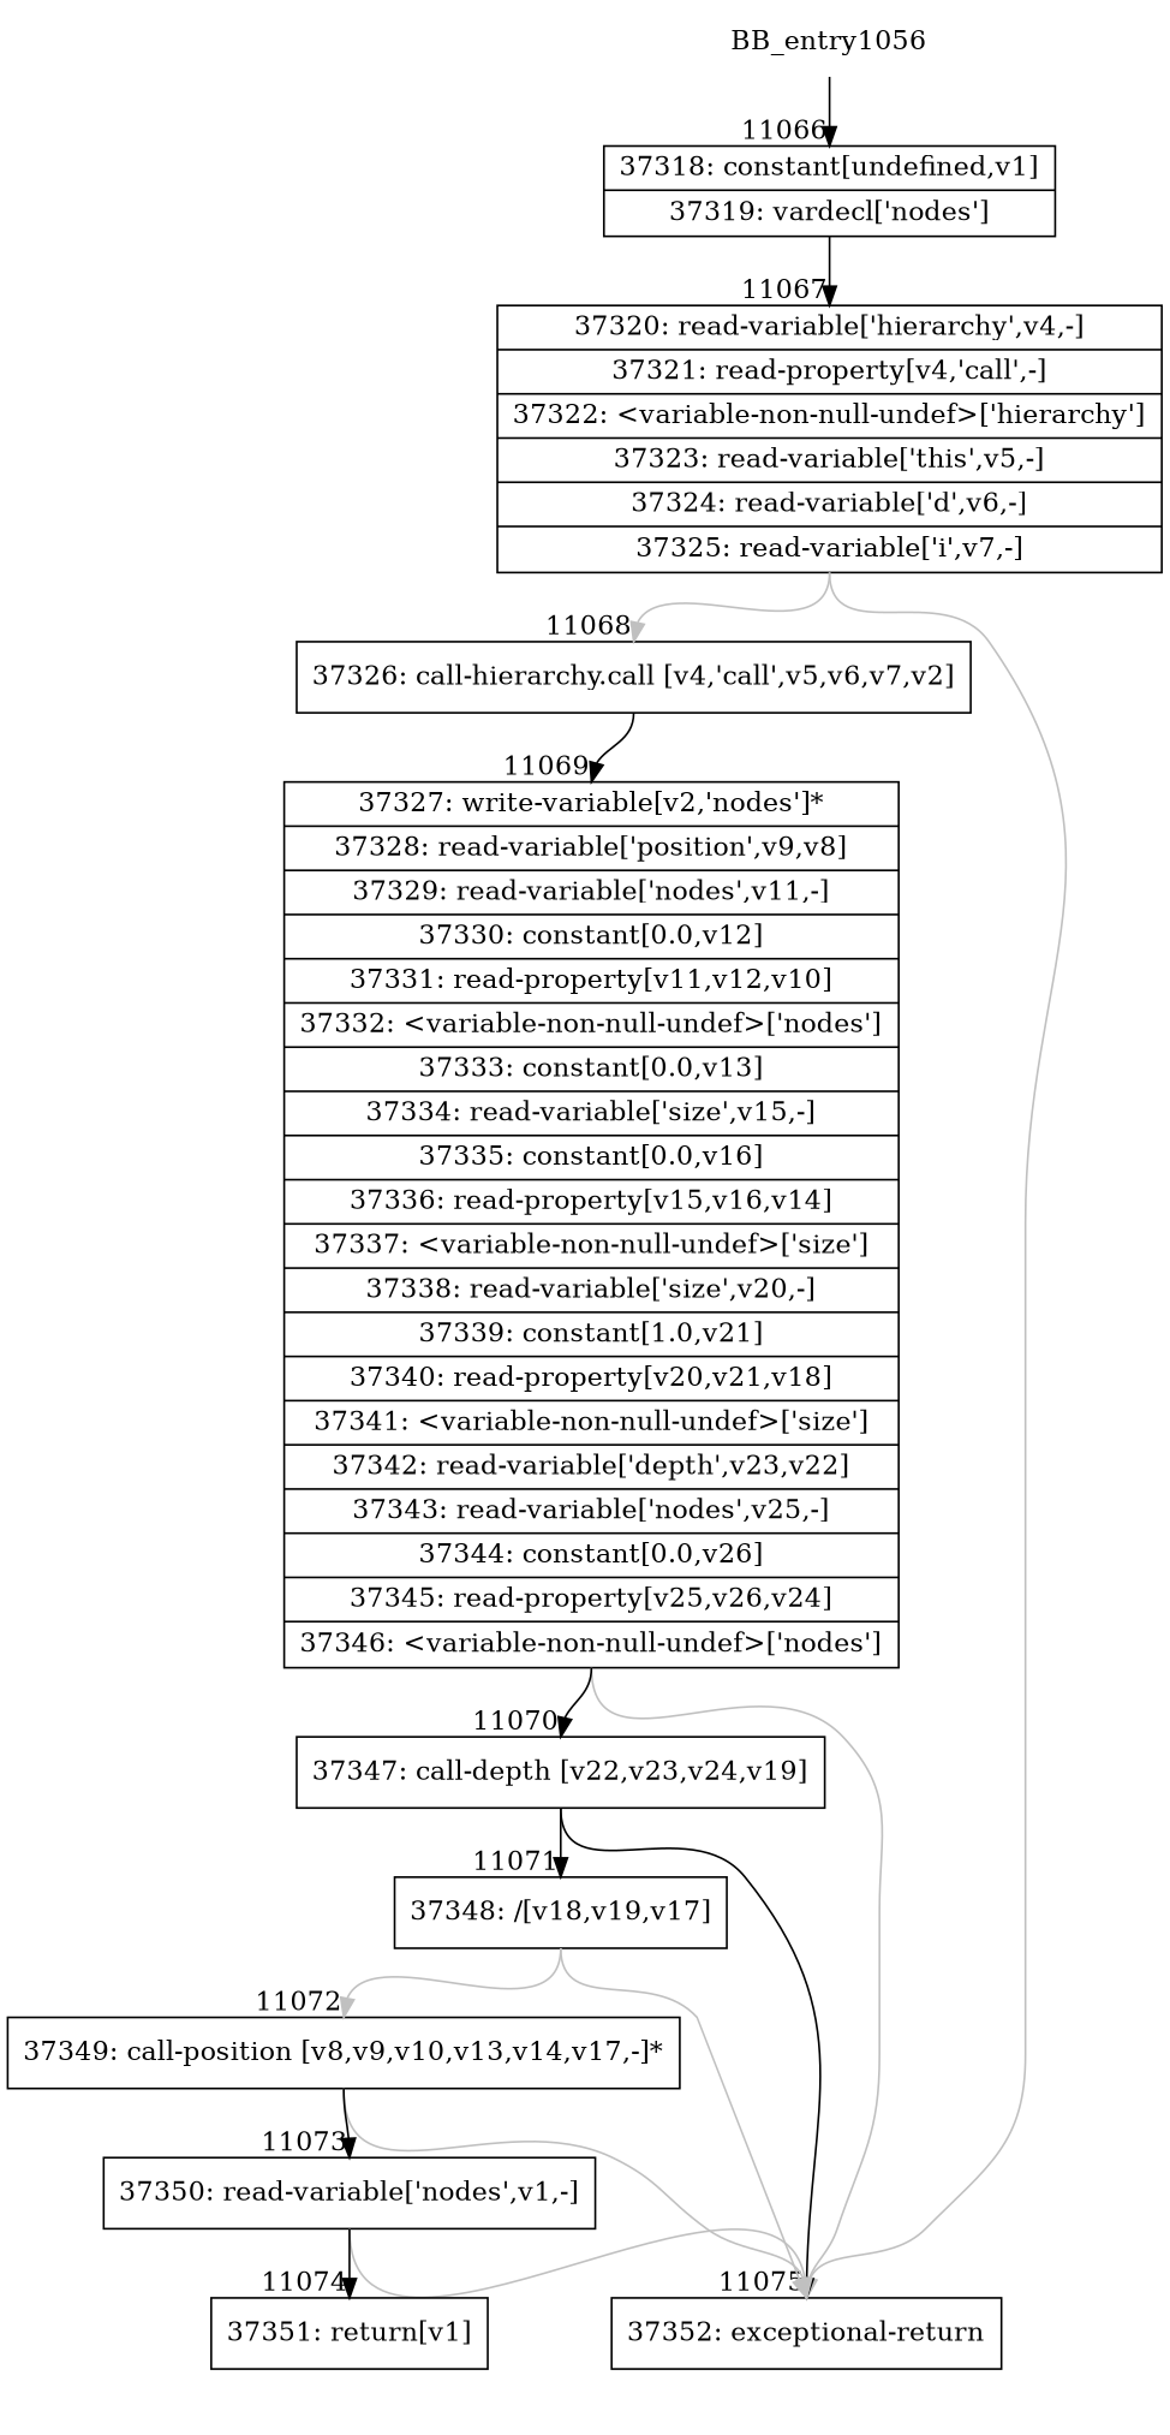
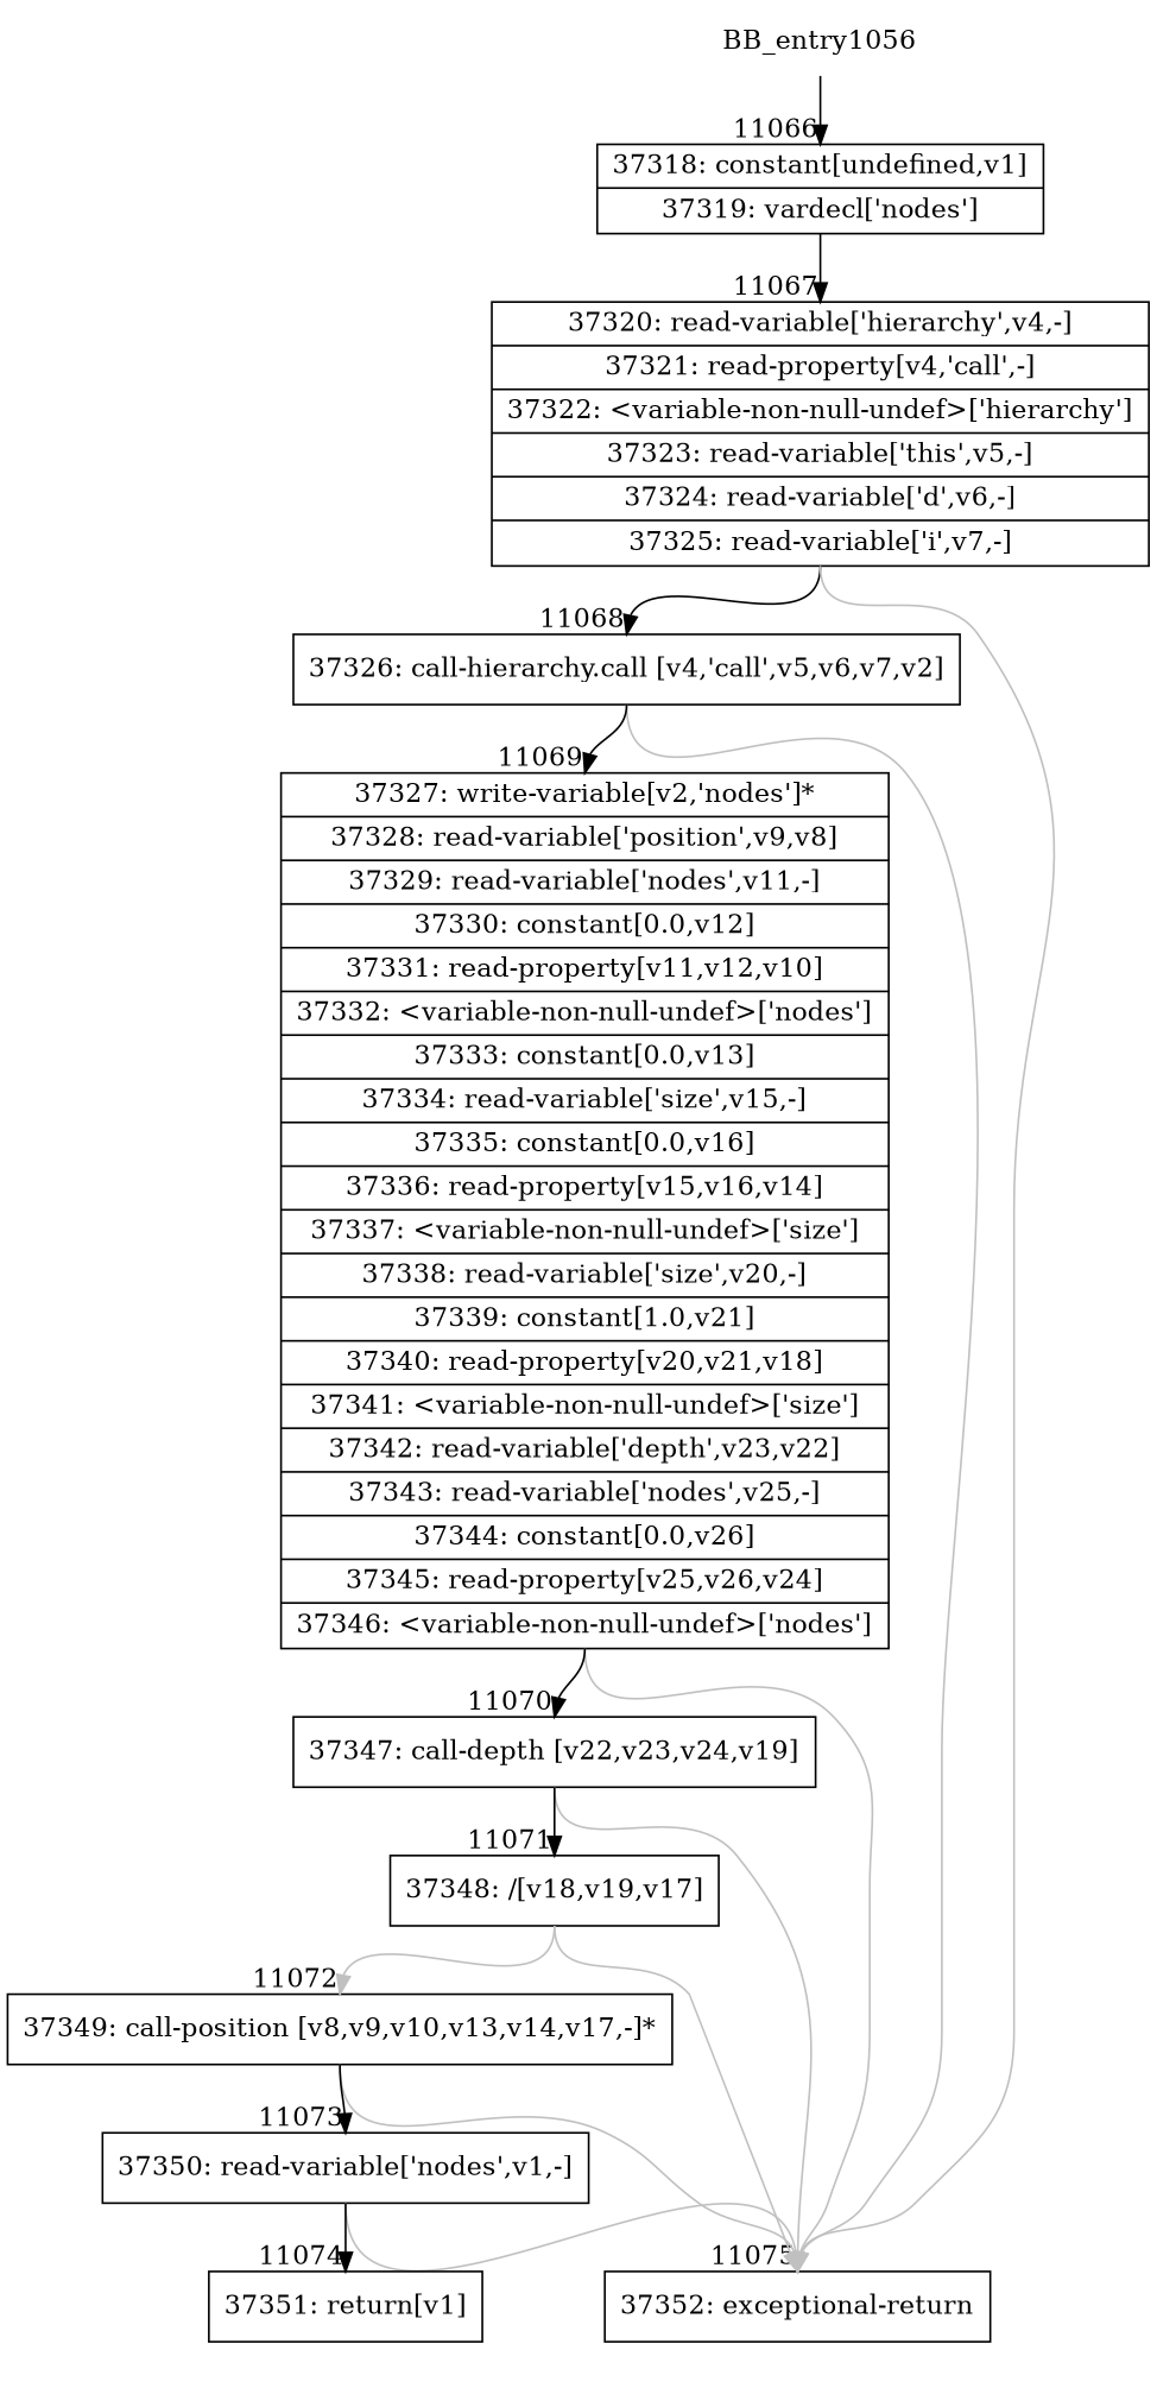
  digraph {
    rankdir=TD
    node [shape=record]
    edge [headport=n tailport=s]
    n1 [label=BB_entry1056 shape=none]
    n2 [label="{37318: constant[undefined,v1]|37319: vardecl['nodes']}"]
    n3 [label="{37320: read-variable['hierarchy',v4,-]|37321: read-property[v4,'call',-]|37322: \<variable-non-null-undef\>['hierarchy']|37323: read-variable['this',v5,-]|37324: read-variable['d',v6,-]|37325: read-variable['i',v7,-]}"]
    n4 [label="{37326: call-hierarchy.call [v4,'call',v5,v6,v7,v2]}"]
    n5 [label="{37352: exceptional-return}"]
    n6 [label="{37327: write-variable[v2,'nodes']*|37328: read-variable['position',v9,v8]|37329: read-variable['nodes',v11,-]|37330: constant[0.0,v12]|37331: read-property[v11,v12,v10]|37332: \<variable-non-null-undef\>['nodes']|37333: constant[0.0,v13]|37334: read-variable['size',v15,-]|37335: constant[0.0,v16]|37336: read-property[v15,v16,v14]|37337: \<variable-non-null-undef\>['size']|37338: read-variable['size',v20,-]|37339: constant[1.0,v21]|37340: read-property[v20,v21,v18]|37341: \<variable-non-null-undef\>['size']|37342: read-variable['depth',v23,v22]|37343: read-variable['nodes',v25,-]|37344: constant[0.0,v26]|37345: read-property[v25,v26,v24]|37346: \<variable-non-null-undef\>['nodes']}"]
    n7 [label="{37347: call-depth [v22,v23,v24,v19]}"]
    n8 [label="{37348: /[v18,v19,v17]}"]
    n9 [label="{37349: call-position [v8,v9,v10,v13,v14,v17,-]*}"]
    n10 [label="{37350: read-variable['nodes',v1,-]}"]
    n11 [label="{37351: return[v1]}"]
    n1 -> n2 [headlabel="    11066"]
    n2 -> n3 [headlabel="      11067"]
-   n3 -> n4 [headlabel="      11068" color=gray]
+   n3 -> n4 [headlabel="      11068"]
    n3 -> n5 [color=gray headlabel="      11075"]
+   n4 -> n5 [color=gray]
    n4 -> n6 [headlabel="      11069"]
    n6 -> n5 [color=gray]
    n6 -> n7 [headlabel="      11070"]
-   n7 -> n5 [color=black]
+   n7 -> n5 [color=gray]
    n7 -> n8 [headlabel="      11071"]
    n8 -> n5 [color=gray]
    n8 -> n9 [color=gray headlabel="      11072"]
    n9 -> n5 [color=gray]
    n9 -> n10 [headlabel="      11073"]
    n10 -> n5 [color=gray]
    n10 -> n11 [headlabel="      11074"]
  }
